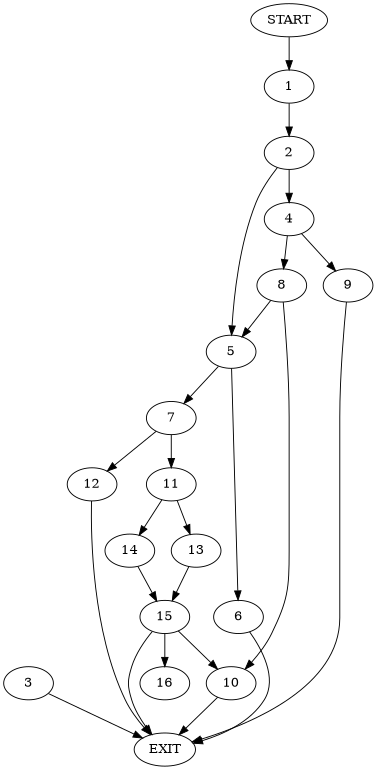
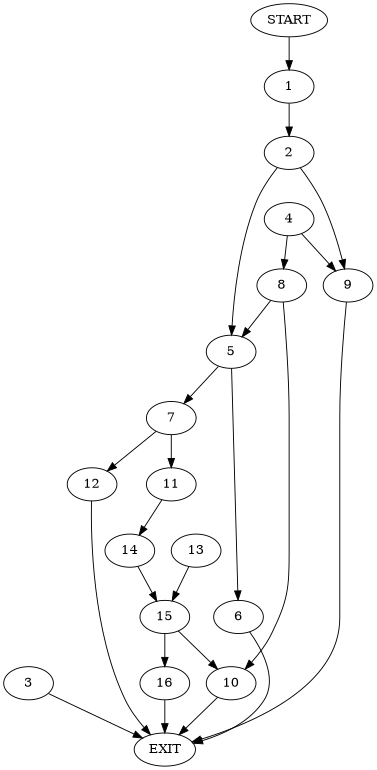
  digraph {
    n1 [label=START]
    1
    2
    n4 [label=EXIT]
    4
    5
    3
    8
    9
    6
    7
    10
    11
    12
    13
    14
    15
    16
    n1 -> 1
    1 -> 2
-   2 -> 4
+   2 -> 9
    2 -> 5
    4 -> 8
    4 -> 9
    5 -> 6
    5 -> 7
    3 -> n4
    8 -> 5
    8 -> 10
    9 -> n4
    6 -> n4
    7 -> 11
    7 -> 12
    10 -> n4
-   11 -> 13
    11 -> 14
    12 -> n4
    13 -> 15
    14 -> 15
    15 -> 10
    15 -> 16
-   15 -> n4
+   16 -> n4
  }
